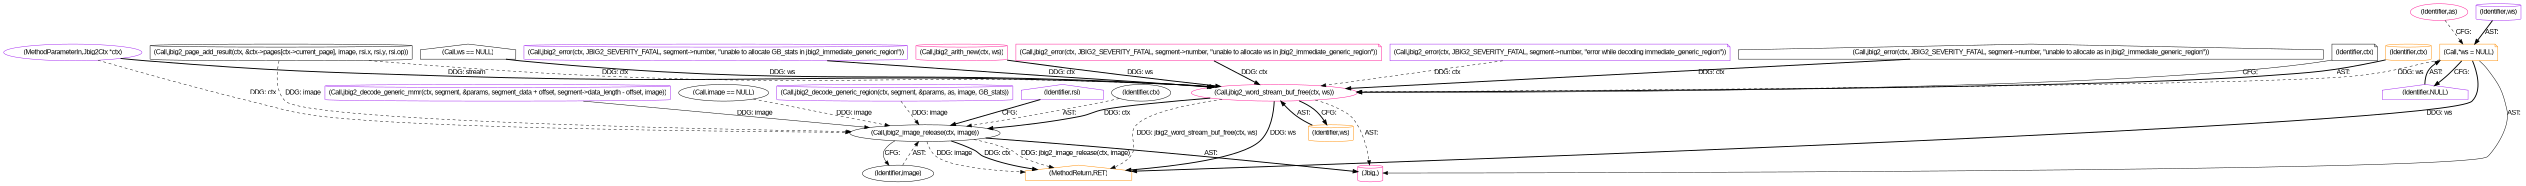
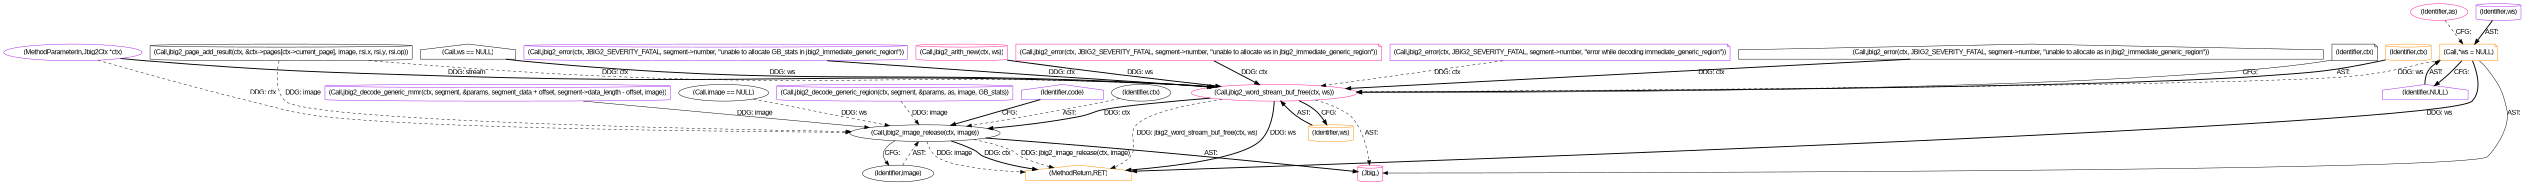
  digraph {
    fontname="Liberation Sans"
    node [color=purple fontname="Liberation Sans" shape=cylinder]
    edge [fontname="Liberation Sans" style=bold]
    n1 [color=darkorange label="(Call,*ws = NULL)" shape=note]
    n2 [color=deeppink label="(Call,jbig2_word_stream_buf_free(ctx, ws))" shape=ellipse]
    n3 [color=deeppink label="(Jbig,)"]
    n4 [label="(Identifier,NULL)" shape=house]
    n5 [color=darkorange label="(MethodReturn,RET)" shape=house]
    n6 [color=black label="(Call,jbig2_image_release(ctx, image))" shape=ellipse]
    n7 [color=darkorange label="(Identifier,ws)"]
    n8 [color=black label="(Identifier,image)" shape=ellipse]
    n9 [color=darkorange label="(Identifier,ctx)"]
    n10 [label="(MethodParameterIn,Jbig2Ctx *ctx)" shape=ellipse]
    n11 [color=black label="(Call,ws == NULL)" shape=house]
    n12 [color=black label="(Call,jbig2_page_add_result(ctx, &ctx->pages[ctx->current_page], image, rsi.x, rsi.y, rsi.op))"]
    n13 [label="(Call,jbig2_error(ctx, JBIG2_SEVERITY_FATAL, segment->number, \"unable to allocate GB_stats in jbig2_immediate_generic_region\"))"]
    n14 [color=deeppink label="(Call,jbig2_arith_new(ctx, ws))"]
    n15 [color=deeppink label="(Identifier,as)" shape=ellipse]
    n16 [color=black label="(Identifier,ctx)" shape=ellipse]
    n17 [color=deeppink label="(Call,jbig2_error(ctx, JBIG2_SEVERITY_FATAL, segment->number, \"unable to allocate ws in jbig2_immediate_generic_region\"))" shape=note]
    n18 [label="(Call,jbig2_decode_generic_mmr(ctx, segment, &params, segment_data + offset, segment->data_length - offset, image))"]
    n19 [label="(Call,jbig2_error(ctx, JBIG2_SEVERITY_FATAL, segment->number, \"error while decoding immediate_generic_region\"))" shape=note]
    n20 [color=black label="(Call,image == NULL)" shape=ellipse]
    n21 [label="(Identifier,ws)"]
    n22 [color=black label="(Call,jbig2_error(ctx, JBIG2_SEVERITY_FATAL, segment->number, \"unable to allocate as in jbig2_immediate_generic_region\"))" shape=house]
    n23 [color=black label="(Identifier,ctx)" shape=note]
    n24 [label="(Call,jbig2_decode_generic_region(ctx, segment, &params, as, image, GB_stats))"]
-   n25 [label="(Identifier,rsi)" shape=house]
+   n25 [label="(Identifier,code)" shape=house]
    n1 -> n2 [label="DDG: ws" style=dashed]
    n1 -> n3 [label="AST: " style=solid]
    n1 -> n4 [label="CFG: "]
    n1 -> n5 [label="DDG: ws"]
    n2 -> n3 [label="AST: " style=dashed]
    n2 -> n5 [label="DDG: ws"]
    n2 -> n5 [label="DDG: jbig2_word_stream_buf_free(ctx, ws)" style=dashed]
    n2 -> n6 [label="DDG: ctx"]
    n2 -> n7 [label="CFG: "]
    n4 -> n1 [label="AST: "]
    n6 -> n3 [label="AST: "]
    n6 -> n5 [label="DDG: ctx"]
    n6 -> n5 [label="DDG: jbig2_image_release(ctx, image)" style=dashed]
    n6 -> n5 [label="DDG: image" style=dashed]
    n6 -> n8 [label="CFG: " style=solid]
    n7 -> n2 [label="AST: "]
    n8 -> n6 [label="AST: " style=dashed]
    n9 -> n2 [label="AST: "]
    n10 -> n2 [label="DDG: stream"]
    n10 -> n6 [label="DDG: ctx" style=dashed]
    n11 -> n2 [label="DDG: ws"]
    n12 -> n2 [label="DDG: ctx" style=dashed]
    n12 -> n6 [label="DDG: image" style=dashed]
    n13 -> n2 [label="DDG: ctx"]
    n14 -> n2 [label="DDG: ws"]
    n15 -> n1 [label="CFG: " style=dashed]
    n16 -> n6 [label="AST: " style=dashed]
    n17 -> n2 [label="DDG: ctx"]
    n18 -> n6 [label="DDG: image" style=solid]
    n19 -> n2 [label="DDG: ctx" style=dashed]
-   n20 -> n6 [label="DDG: image" style=dashed]
+   n20 -> n6 [label="DDG: ws" style=dashed]
    n21 -> n1 [label="AST: "]
    n22 -> n2 [label="DDG: ctx"]
    n23 -> n2 [label="CFG: " style=solid]
    n24 -> n6 [label="DDG: image" style=dashed]
    n25 -> n6 [label="CFG: "]
  }
